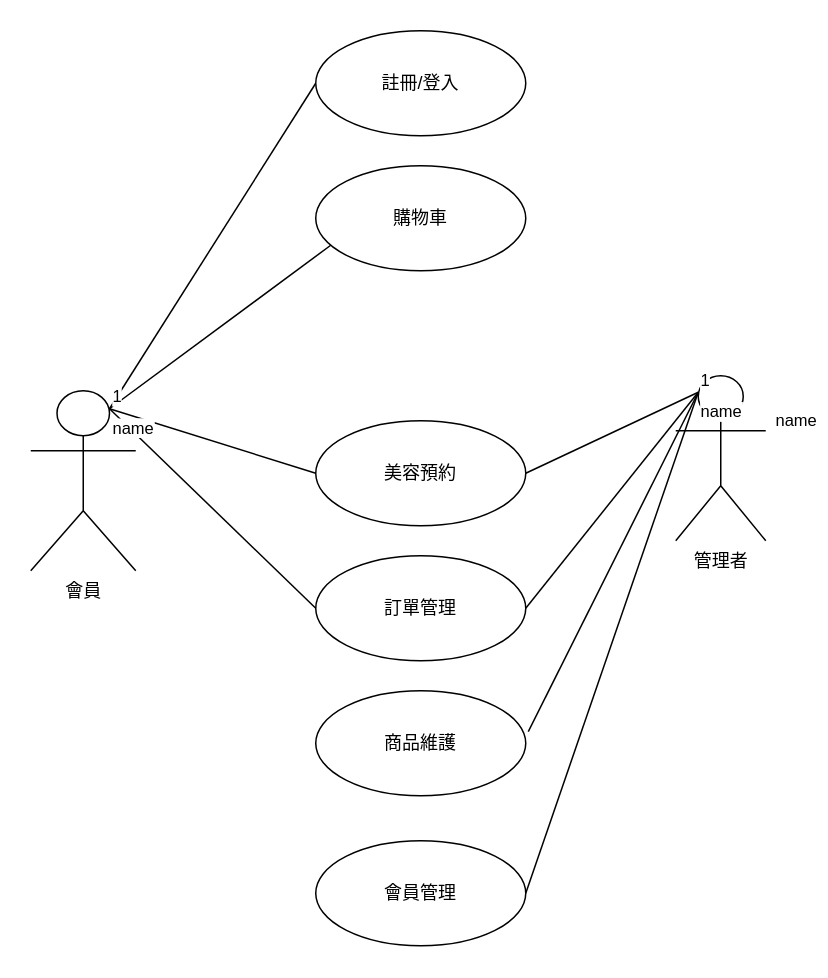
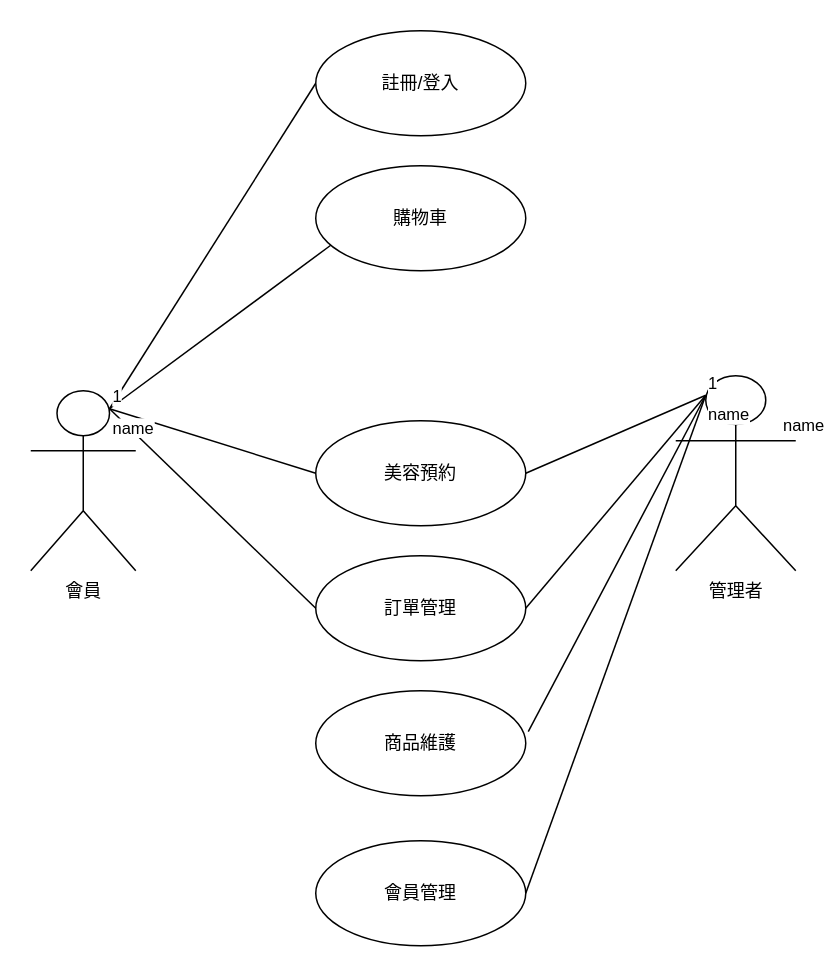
  <mxCell id="0" />
  <mxCell id="1" parent="0" />
  <mxCell id="2" style="rounded=0;orthogonalLoop=1;jettySize=auto;html=1;exitX=0.75;exitY=0.1;exitDx=0;exitDy=0;exitPerimeter=0;entryX=0;entryY=0.5;entryDx=0;entryDy=0;endArrow=none;endFill=0;" edge="1" parent="1" source="4" target="10"><mxGeometry relative="1" as="geometry" /></mxCell>
  <mxCell id="3" style="edgeStyle=none;rounded=0;orthogonalLoop=1;jettySize=auto;html=1;exitX=0.75;exitY=0.1;exitDx=0;exitDy=0;exitPerimeter=0;endArrow=none;endFill=0;" edge="1" parent="1" source="4"><mxGeometry relative="1" as="geometry"><mxPoint x="220" y="163" as="targetPoint" /></mxGeometry></mxCell>
  <mxCell id="4" value="會員" style="shape=umlActor;verticalLabelPosition=bottom;verticalAlign=top;html=1;" vertex="1" parent="1"><mxGeometry x="20" y="260" width="70" height="120" as="geometry" /></mxCell>
- <mxCell id="5" value="管理者" style="shape=umlActor;verticalLabelPosition=bottom;verticalAlign=top;html=1;" vertex="1" parent="1"><mxGeometry x="450" y="250" width="60" height="110" as="geometry" /></mxCell>
+ <mxCell id="5" value="管理者" style="shape=umlActor;verticalLabelPosition=bottom;verticalAlign=top;html=1;" vertex="1" parent="1"><mxGeometry x="450" y="250" width="80" height="130" as="geometry" /></mxCell>
  <mxCell id="6" value="購物車" style="ellipse;whiteSpace=wrap;html=1;" vertex="1" parent="1"><mxGeometry x="210" y="110" width="140" height="70" as="geometry" /></mxCell>
  <mxCell id="7" value="美容預約" style="ellipse;whiteSpace=wrap;html=1;" vertex="1" parent="1"><mxGeometry x="210" y="280" width="140" height="70" as="geometry" /></mxCell>
  <mxCell id="8" value="訂單管理" style="ellipse;whiteSpace=wrap;html=1;" vertex="1" parent="1"><mxGeometry x="210" y="370" width="140" height="70" as="geometry" /></mxCell>
  <mxCell id="9" value="商品維護" style="ellipse;whiteSpace=wrap;html=1;" vertex="1" parent="1"><mxGeometry x="210" y="460" width="140" height="70" as="geometry" /></mxCell>
  <mxCell id="10" value="註冊/登入" style="ellipse;whiteSpace=wrap;html=1;" vertex="1" parent="1"><mxGeometry x="210" y="20" width="140" height="70" as="geometry" /></mxCell>
  <mxCell id="11" value="會員管理" style="ellipse;whiteSpace=wrap;html=1;" vertex="1" parent="1"><mxGeometry x="210" y="560" width="140" height="70" as="geometry" /></mxCell>
  <mxCell id="12" value="name" style="endArrow=none;endFill=0;html=1;align=left;verticalAlign=top;exitX=0.75;exitY=0.1;exitDx=0;exitDy=0;exitPerimeter=0;entryX=0;entryY=0.5;entryDx=0;entryDy=0;" edge="1" parent="1" source="4" target="7"><mxGeometry x="-1" relative="1" as="geometry"><mxPoint x="210" y="340" as="sourcePoint" /><mxPoint x="370" y="340" as="targetPoint" /></mxGeometry></mxCell>
  <mxCell id="13" value="1" style="edgeLabel;resizable=0;html=1;align=left;verticalAlign=bottom;" connectable="0" vertex="1" parent="12"><mxGeometry x="-1" relative="1" as="geometry" /></mxCell>
  <mxCell id="14" value="name" style="endArrow=none;endFill=0;html=1;align=left;verticalAlign=top;exitX=0.75;exitY=0.1;exitDx=0;exitDy=0;exitPerimeter=0;entryX=0;entryY=0.5;entryDx=0;entryDy=0;" edge="1" parent="1" source="4" target="8"><mxGeometry x="-1" relative="1" as="geometry"><mxPoint x="210" y="340" as="sourcePoint" /><mxPoint x="370" y="340" as="targetPoint" /></mxGeometry></mxCell>
  <mxCell id="15" value="1" style="edgeLabel;resizable=0;html=1;align=left;verticalAlign=bottom;" connectable="0" vertex="1" parent="14"><mxGeometry x="-1" relative="1" as="geometry" /></mxCell>
  <mxCell id="16" value="name" style="endArrow=none;endFill=0;html=1;align=left;verticalAlign=top;entryX=1;entryY=0.5;entryDx=0;entryDy=0;exitX=0.25;exitY=0.1;exitDx=0;exitDy=0;exitPerimeter=0;" edge="1" parent="1" source="5" target="11"><mxGeometry x="-1" y="50" relative="1" as="geometry"><mxPoint x="210" y="340" as="sourcePoint" /><mxPoint x="370" y="340" as="targetPoint" /><mxPoint x="3" y="-10" as="offset" /></mxGeometry></mxCell>
  <mxCell id="17" value="1" style="edgeLabel;resizable=0;html=1;align=left;verticalAlign=bottom;" connectable="0" vertex="1" parent="16"><mxGeometry x="-1" relative="1" as="geometry" /></mxCell>
  <mxCell id="18" value="name" style="endArrow=none;endFill=0;html=1;align=left;verticalAlign=top;exitX=0.25;exitY=0.1;exitDx=0;exitDy=0;exitPerimeter=0;entryX=1.012;entryY=0.39;entryDx=0;entryDy=0;entryPerimeter=0;" edge="1" parent="1" source="5" target="9"><mxGeometry x="-1" relative="1" as="geometry"><mxPoint x="210" y="340" as="sourcePoint" /><mxPoint x="370" y="340" as="targetPoint" /></mxGeometry></mxCell>
  <mxCell id="19" value="1" style="edgeLabel;resizable=0;html=1;align=left;verticalAlign=bottom;" connectable="0" vertex="1" parent="18"><mxGeometry x="-1" relative="1" as="geometry" /></mxCell>
  <mxCell id="20" value="name" style="endArrow=none;endFill=0;html=1;align=left;verticalAlign=top;exitX=0.25;exitY=0.1;exitDx=0;exitDy=0;exitPerimeter=0;entryX=1;entryY=0.5;entryDx=0;entryDy=0;" edge="1" parent="1" source="5" target="8"><mxGeometry x="-1" relative="1" as="geometry"><mxPoint x="210" y="340" as="sourcePoint" /><mxPoint x="370" y="340" as="targetPoint" /></mxGeometry></mxCell>
  <mxCell id="21" value="1" style="edgeLabel;resizable=0;html=1;align=left;verticalAlign=bottom;" connectable="0" vertex="1" parent="20"><mxGeometry x="-1" relative="1" as="geometry" /></mxCell>
  <mxCell id="22" value="name" style="endArrow=none;endFill=0;html=1;align=left;verticalAlign=top;exitX=0.25;exitY=0.1;exitDx=0;exitDy=0;exitPerimeter=0;entryX=1;entryY=0.5;entryDx=0;entryDy=0;" edge="1" parent="1" source="5" target="7"><mxGeometry x="-1" relative="1" as="geometry"><mxPoint x="210" y="340" as="sourcePoint" /><mxPoint x="370" y="340" as="targetPoint" /></mxGeometry></mxCell>
  <mxCell id="23" value="1" style="edgeLabel;resizable=0;html=1;align=left;verticalAlign=bottom;" connectable="0" vertex="1" parent="22"><mxGeometry x="-1" relative="1" as="geometry" /></mxCell>
